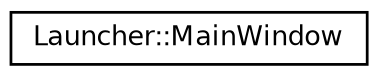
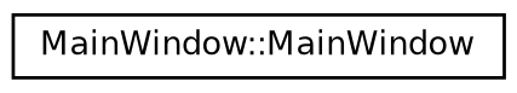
  digraph {
    rankdir=LR
-   n1 [color=black fillcolor=white fontname=Helvetica fontsize=10 height=0.2 label="Launcher::MainWindow" shape=record style=filled width=0.4]
+   n1 [color=black fillcolor=white fontname=Helvetica fontsize=10 height=0.2 label="MainWindow::MainWindow" shape=record style=filled width=0.4]
  }
